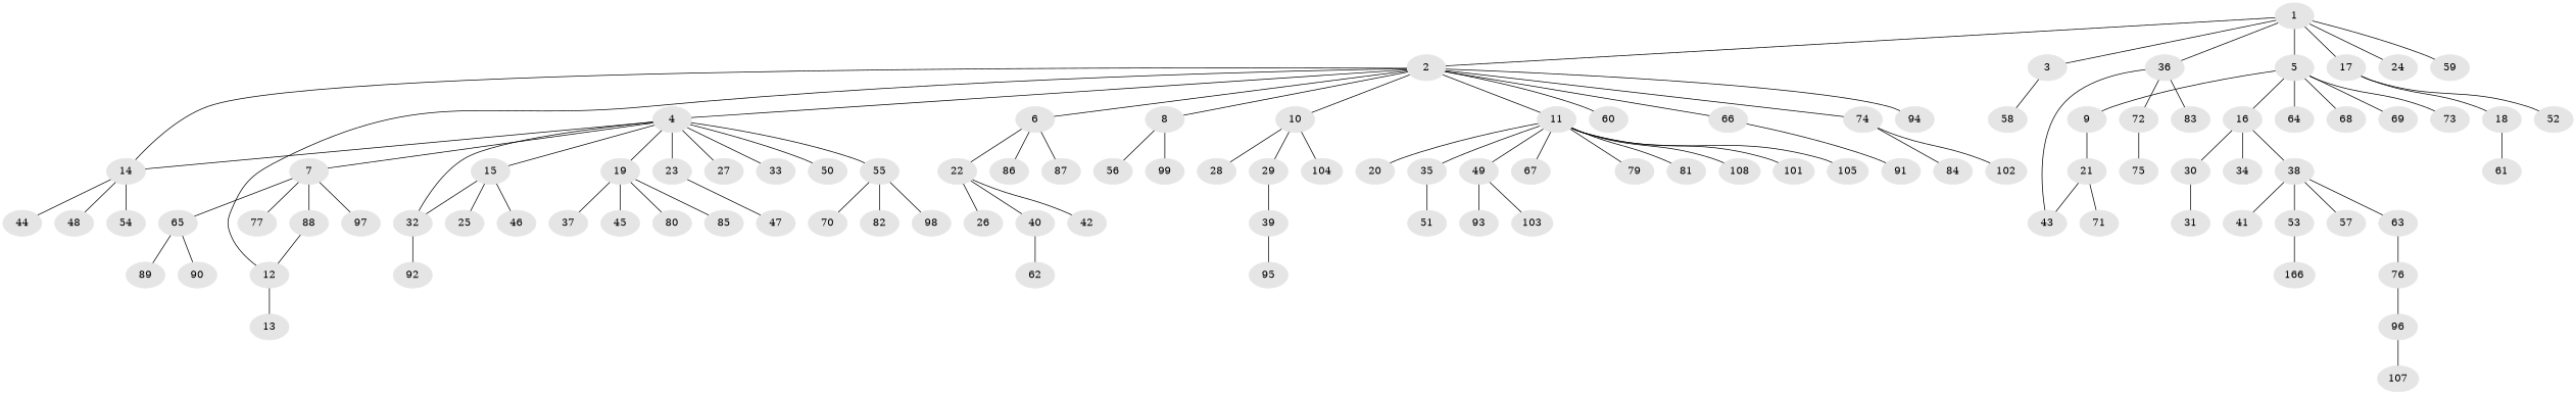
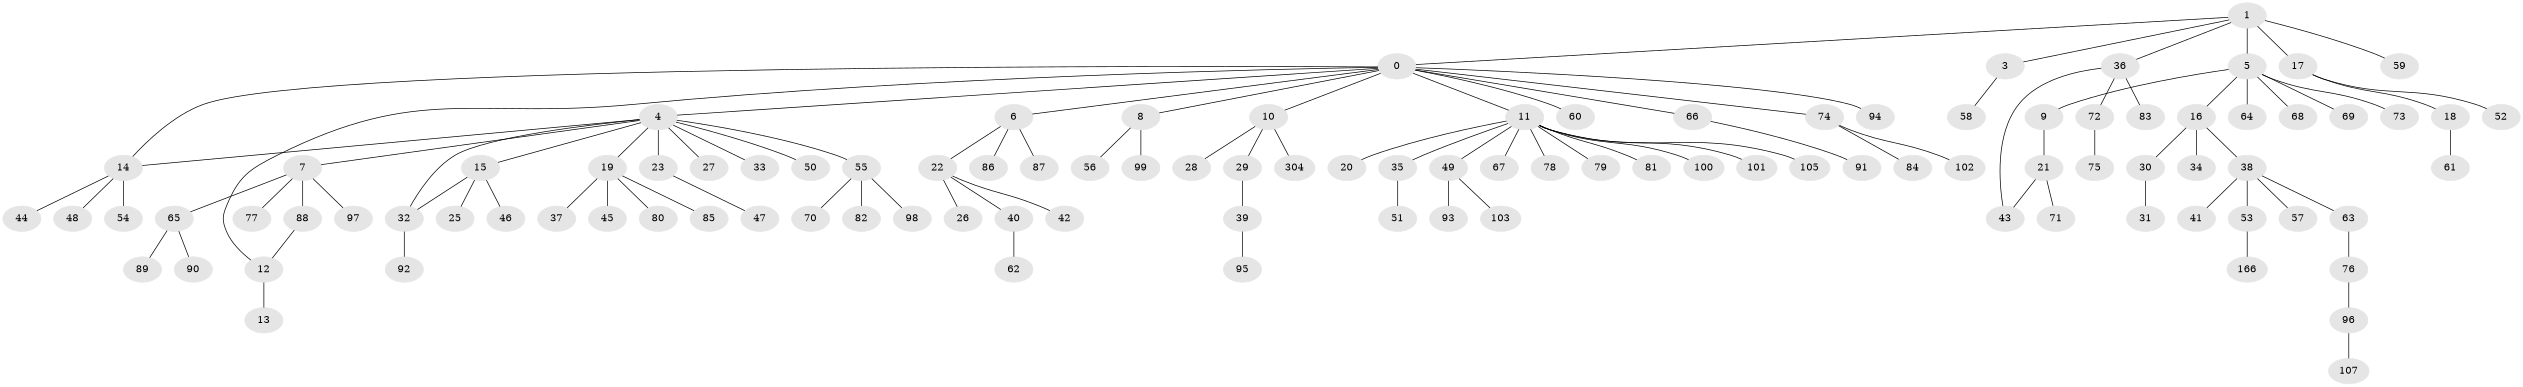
  graph {
    node [color=gray90 style=filled]
    1
-   2
+   2 [label=0]
    3
    5
    17
-   24
    36
    59
    4
    6
    8
    10
    11
    12
    14
    60
    66
    74
    94
    58
    9
    16
    64
    68
    69
    73
    18
    52
    43
    72
    83
    7
    15
    19
    23
    27
    32
    33
    50
    55
    22
    86
    87
    56
    99
    28
    29
-   104
+   104 [label=304]
    20
    35
    49
    67
+   78
    79
    81
-   100 [label=108]
+   100
    101
    105
    13
    44
    48
    54
    91
    84
    102
    65
    77
    88
    97
    25
    46
    37
    45
    80
    85
    47
    92
    70
    82
    98
    21
    30
    34
    38
    26
    40
    42
    89
    90
    71
    39
    51
    93
    103
    31
    41
    53
    57
    63
    61
    62
    95
    75
    n104 [label=166]
    76
    96
    107
    1 -- 2
    1 -- 3
    1 -- 5
    1 -- 17
-   1 -- 24
    1 -- 36
    1 -- 59
    2 -- 4
    2 -- 6
    2 -- 8
    2 -- 10
    2 -- 11
    2 -- 12
    2 -- 14
    2 -- 60
    2 -- 66
    2 -- 74
    2 -- 94
    3 -- 58
    5 -- 9
    5 -- 16
    5 -- 64
    5 -- 68
    5 -- 69
    5 -- 73
    17 -- 18
    17 -- 52
    36 -- 43
    36 -- 72
    36 -- 83
    4 -- 14
    4 -- 7
    4 -- 15
    4 -- 19
    4 -- 23
    4 -- 27
    4 -- 32
    4 -- 33
    4 -- 50
    4 -- 55
    6 -- 22
    6 -- 86
    6 -- 87
    8 -- 56
    8 -- 99
    10 -- 28
    10 -- 29
    10 -- 104
    11 -- 20
    11 -- 35
    11 -- 49
    11 -- 67
+   11 -- 78
    11 -- 79
    11 -- 81
    11 -- 100
    11 -- 101
    11 -- 105
    12 -- 13
    14 -- 44
    14 -- 48
    14 -- 54
    66 -- 91
    74 -- 84
    74 -- 102
    9 -- 21
    16 -- 30
    16 -- 34
    16 -- 38
    18 -- 61
    72 -- 75
    7 -- 65
    7 -- 77
    7 -- 88
    7 -- 97
    15 -- 32
    15 -- 25
    15 -- 46
    19 -- 37
    19 -- 45
    19 -- 80
    19 -- 85
    23 -- 47
    32 -- 92
    55 -- 70
    55 -- 82
    55 -- 98
    22 -- 26
    22 -- 40
    22 -- 42
    29 -- 39
    35 -- 51
    49 -- 93
    49 -- 103
    65 -- 89
    65 -- 90
    88 -- 12
    21 -- 43
    21 -- 71
    30 -- 31
    38 -- 41
    38 -- 53
    38 -- 57
    38 -- 63
    40 -- 62
    39 -- 95
    53 -- n104
    63 -- 76
    76 -- 96
    96 -- 107
  }
